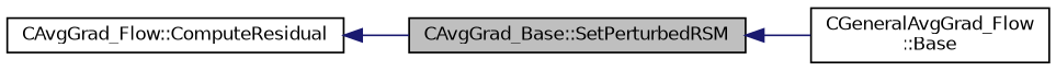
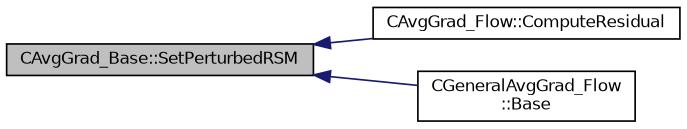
  digraph {
    rankdir=LR
    node [color=black fillcolor=white fontname=Helvetica fontsize=10 shape=record style=filled]
    edge [color=midnightblue dir=back fontname=Helvetica fontsize=10 labelfontname=Helvetica labelfontsize=10 style=solid]
    n1 [fillcolor=grey75 fontcolor=black height=0.2 label="CAvgGrad_Base::SetPerturbedRSM" width=0.4]
    n2 [height=0.2 label="CAvgGrad_Flow::ComputeResidual" width=0.4]
    n3 [height=0.2 label="CGeneralAvgGrad_Flow\l::Base" width=0.4]
-   n2 -> n1
+   n1 -> n2
    n1 -> n3
  }
